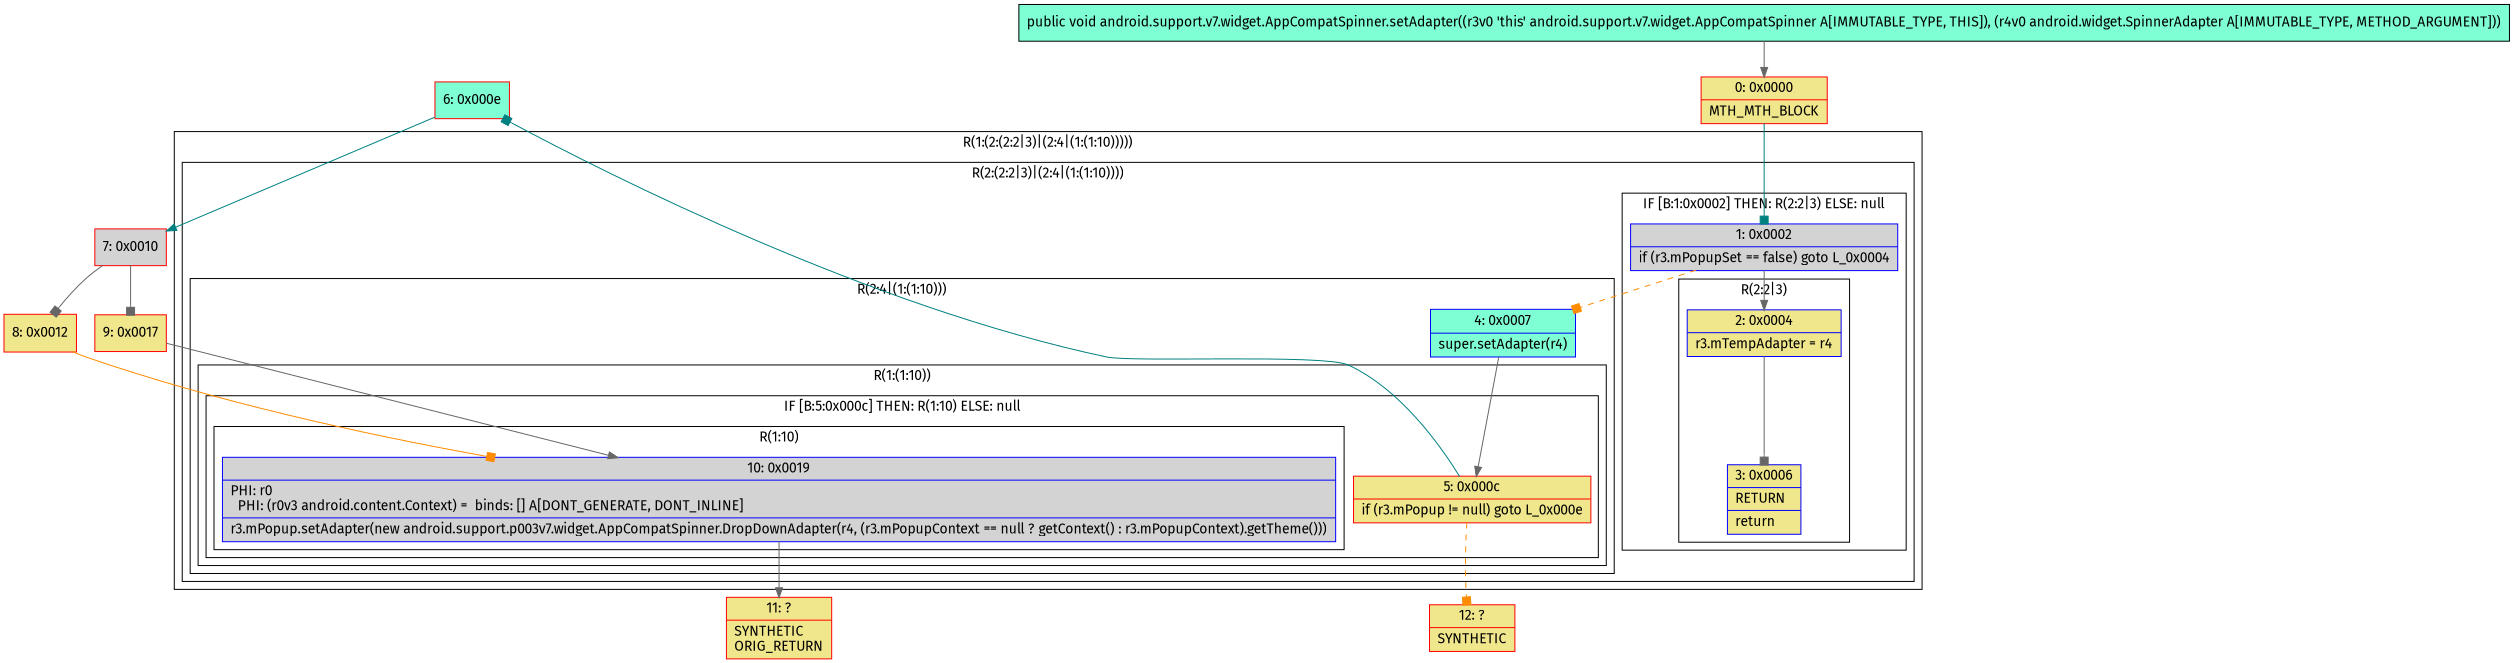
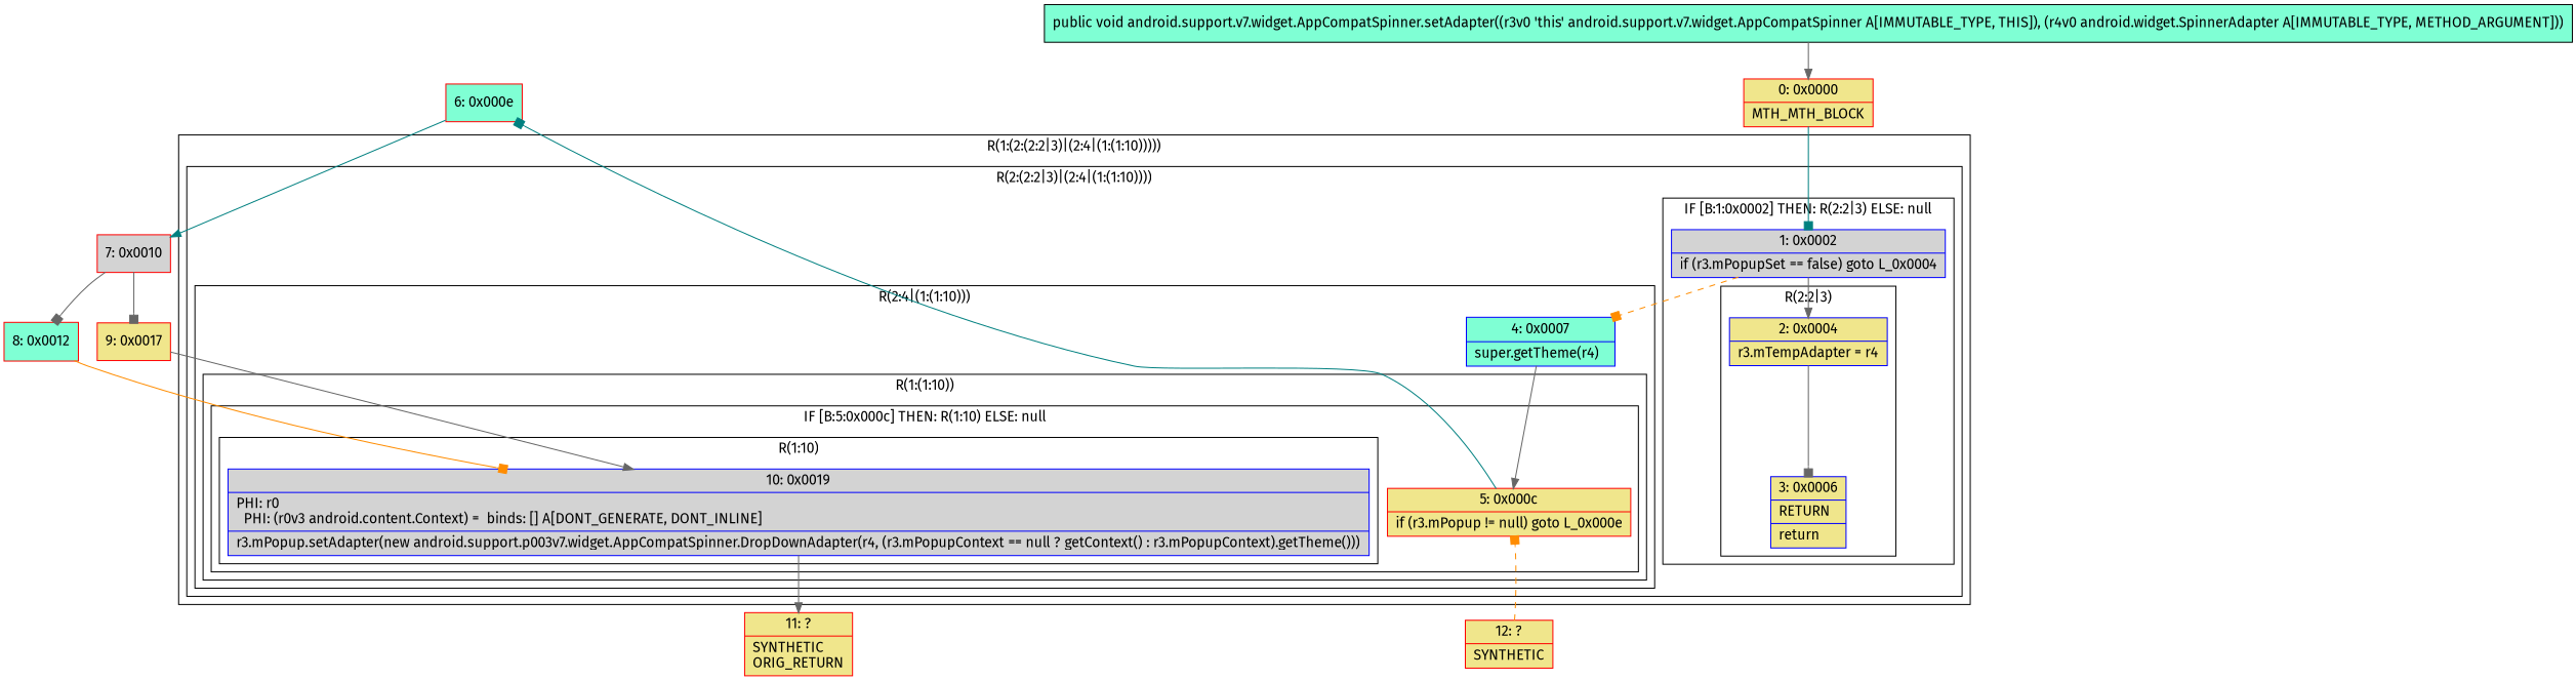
  digraph {
    fontname="Fira Sans"
    node [color=red fillcolor=khaki fontname="Fira Sans" shape=record style=filled]
    edge [arrowhead=box color=gray40 fontname="Fira Sans"]
    n1 [color=blue label="{2\:\ 0x0004|r3.mTempAdapter = r4\l}"]
    n2 [color=blue label="{3\:\ 0x0006|RETURN\l|return\l}"]
    n3 [color=blue fillcolor=lightgrey label="{1\:\ 0x0002|if (r3.mPopupSet == false) goto L_0x0004\l}"]
    n4 [color=blue fillcolor=lightgrey label="{10\:\ 0x0019|PHI: r0 \l  PHI: (r0v3 android.content.Context) =  binds: [] A[DONT_GENERATE, DONT_INLINE]\l|r3.mPopup.setAdapter(new android.support.p003v7.widget.AppCompatSpinner.DropDownAdapter(r4, (r3.mPopupContext == null ? getContext() : r3.mPopupContext).getTheme()))\l}"]
    n5 [label="{5\:\ 0x000c|if (r3.mPopup != null) goto L_0x000e\l}"]
-   n6 [color=blue fillcolor=aquamarine label="{4\:\ 0x0007|super.setAdapter(r4)\l}"]
+   n6 [color=blue fillcolor=aquamarine label="{4\:\ 0x0007|super.getTheme(r4)\l}"]
    n7 [label="{11\:\ ?|SYNTHETIC\lORIG_RETURN\l}"]
    n8 [fillcolor=aquamarine label="{6\:\ 0x000e}"]
    n9 [label="{12\:\ ?|SYNTHETIC\l}"]
    n10 [fillcolor=lightgrey label="{7\:\ 0x0010}"]
    n11 [label="{0\:\ 0x0000|MTH_MTH_BLOCK\l}"]
-   n12 [label="{8\:\ 0x0012}"]
+   n12 [fillcolor=aquamarine label="{8\:\ 0x0012}"]
    n13 [label="{9\:\ 0x0017}"]
    n14 [fillcolor=aquamarine label="{public void android.support.v7.widget.AppCompatSpinner.setAdapter((r3v0 'this' android.support.v7.widget.AppCompatSpinner A[IMMUTABLE_TYPE, THIS]), (r4v0 android.widget.SpinnerAdapter A[IMMUTABLE_TYPE, METHOD_ARGUMENT])) }" color=""]
    subgraph cluster_1 {
      label="R(1:(2:(2:2|3)|(2:4|(1:(1:10)))))"
      subgraph cluster_2 {
        label="R(2:(2:2|3)|(2:4|(1:(1:10))))"
        subgraph cluster_3 {
          label="IF [B:1:0x0002] THEN: R(2:2|3) ELSE: null"
          n3
          subgraph cluster_4 {
            label="R(2:2|3)"
            n1
            n2
          }
        }
        subgraph cluster_5 {
          label="R(2:4|(1:(1:10)))"
          n6
          subgraph cluster_6 {
            label="R(1:(1:10))"
            subgraph cluster_7 {
              label="IF [B:5:0x000c] THEN: R(1:10) ELSE: null"
              n5
              subgraph cluster_8 {
                label="R(1:10)"
                n4
              }
            }
          }
        }
      }
    }
    n1 -> n2
    n3 -> n1 [arrowhead=normal]
    n3 -> n6 [color=darkorange style=dashed]
    n4 -> n7 [arrowhead=normal]
    n5 -> n8 [color=teal]
-   n5 -> n9 [color=darkorange style=dashed]
+   n9 -> n5 [color=darkorange style=dashed]
    n6 -> n5 [arrowhead=normal]
    n8 -> n10 [arrowhead=normal color=teal]
    n10 -> n12
    n10 -> n13
    n11 -> n3 [color=teal]
    n12 -> n4 [color=darkorange]
    n13 -> n4 [arrowhead=normal]
    n14 -> n11 [arrowhead=normal]
  }
